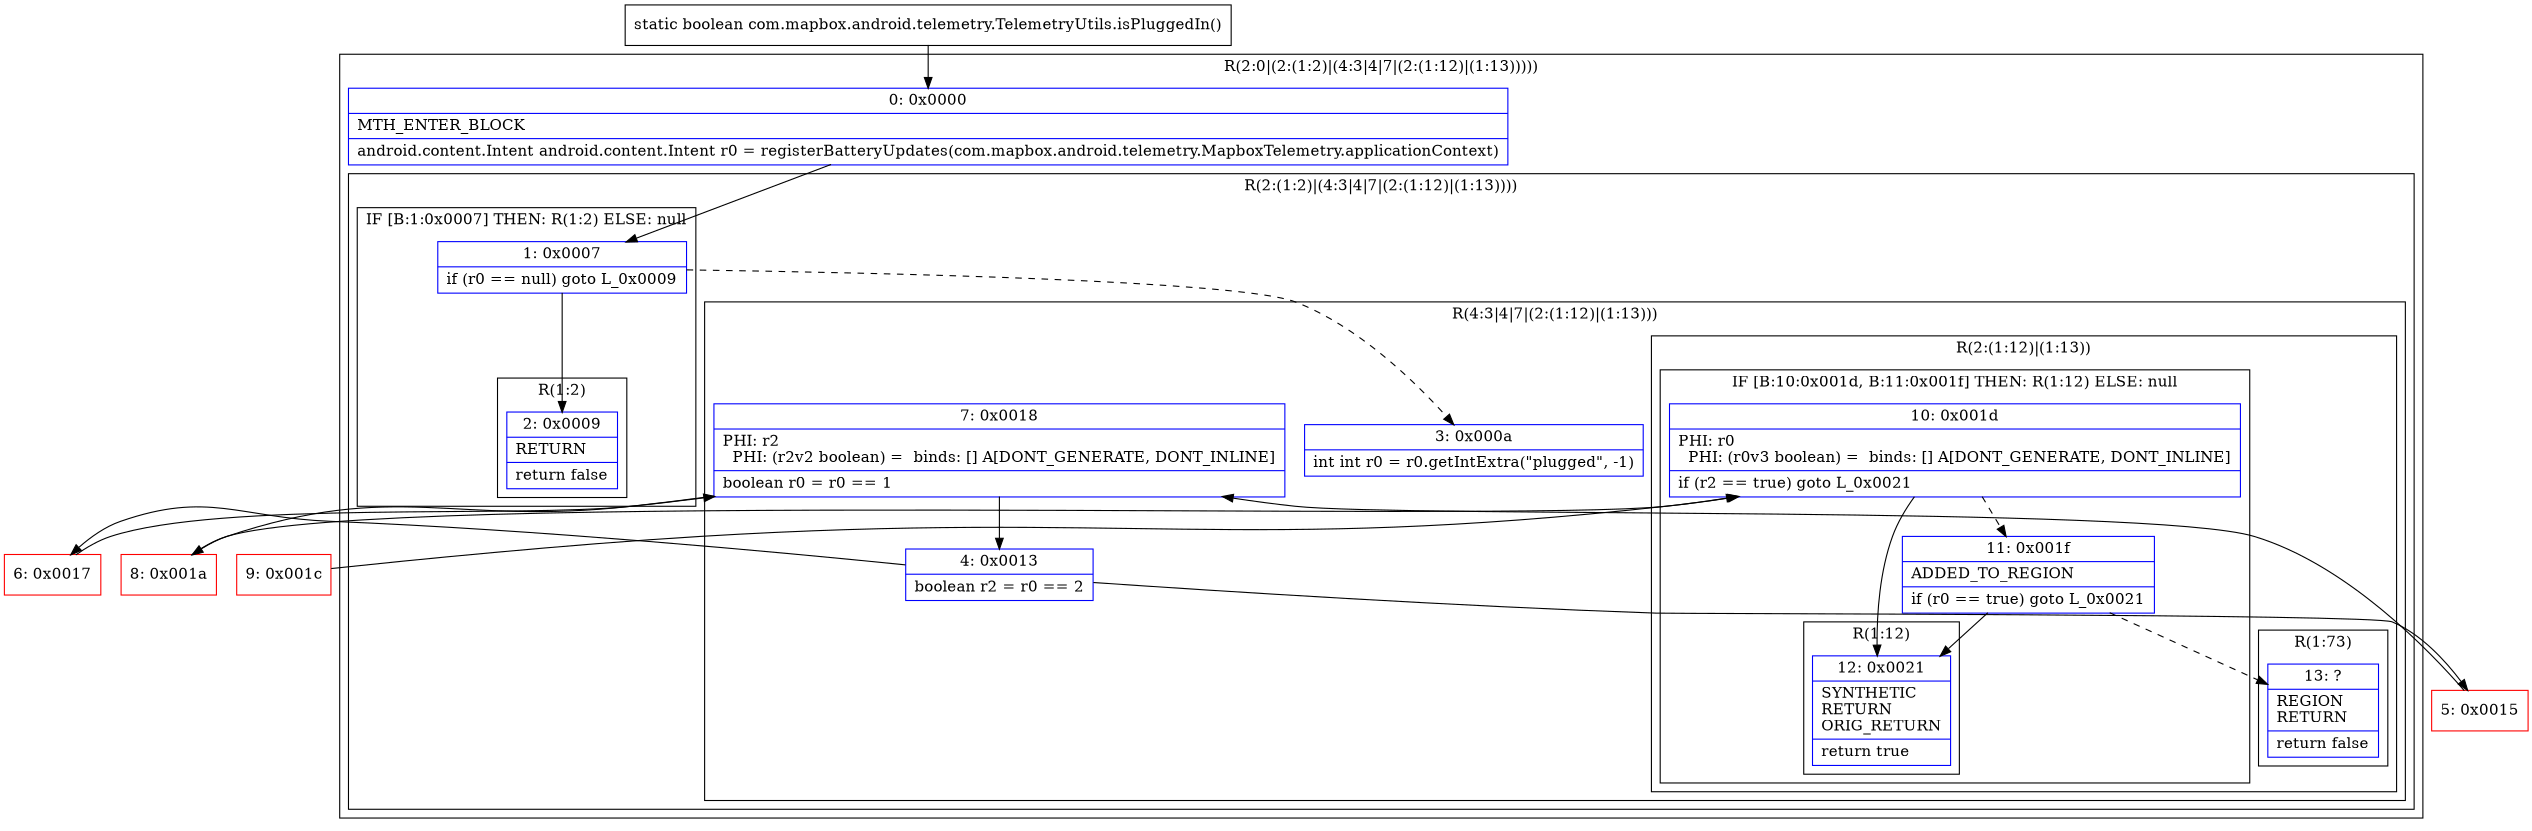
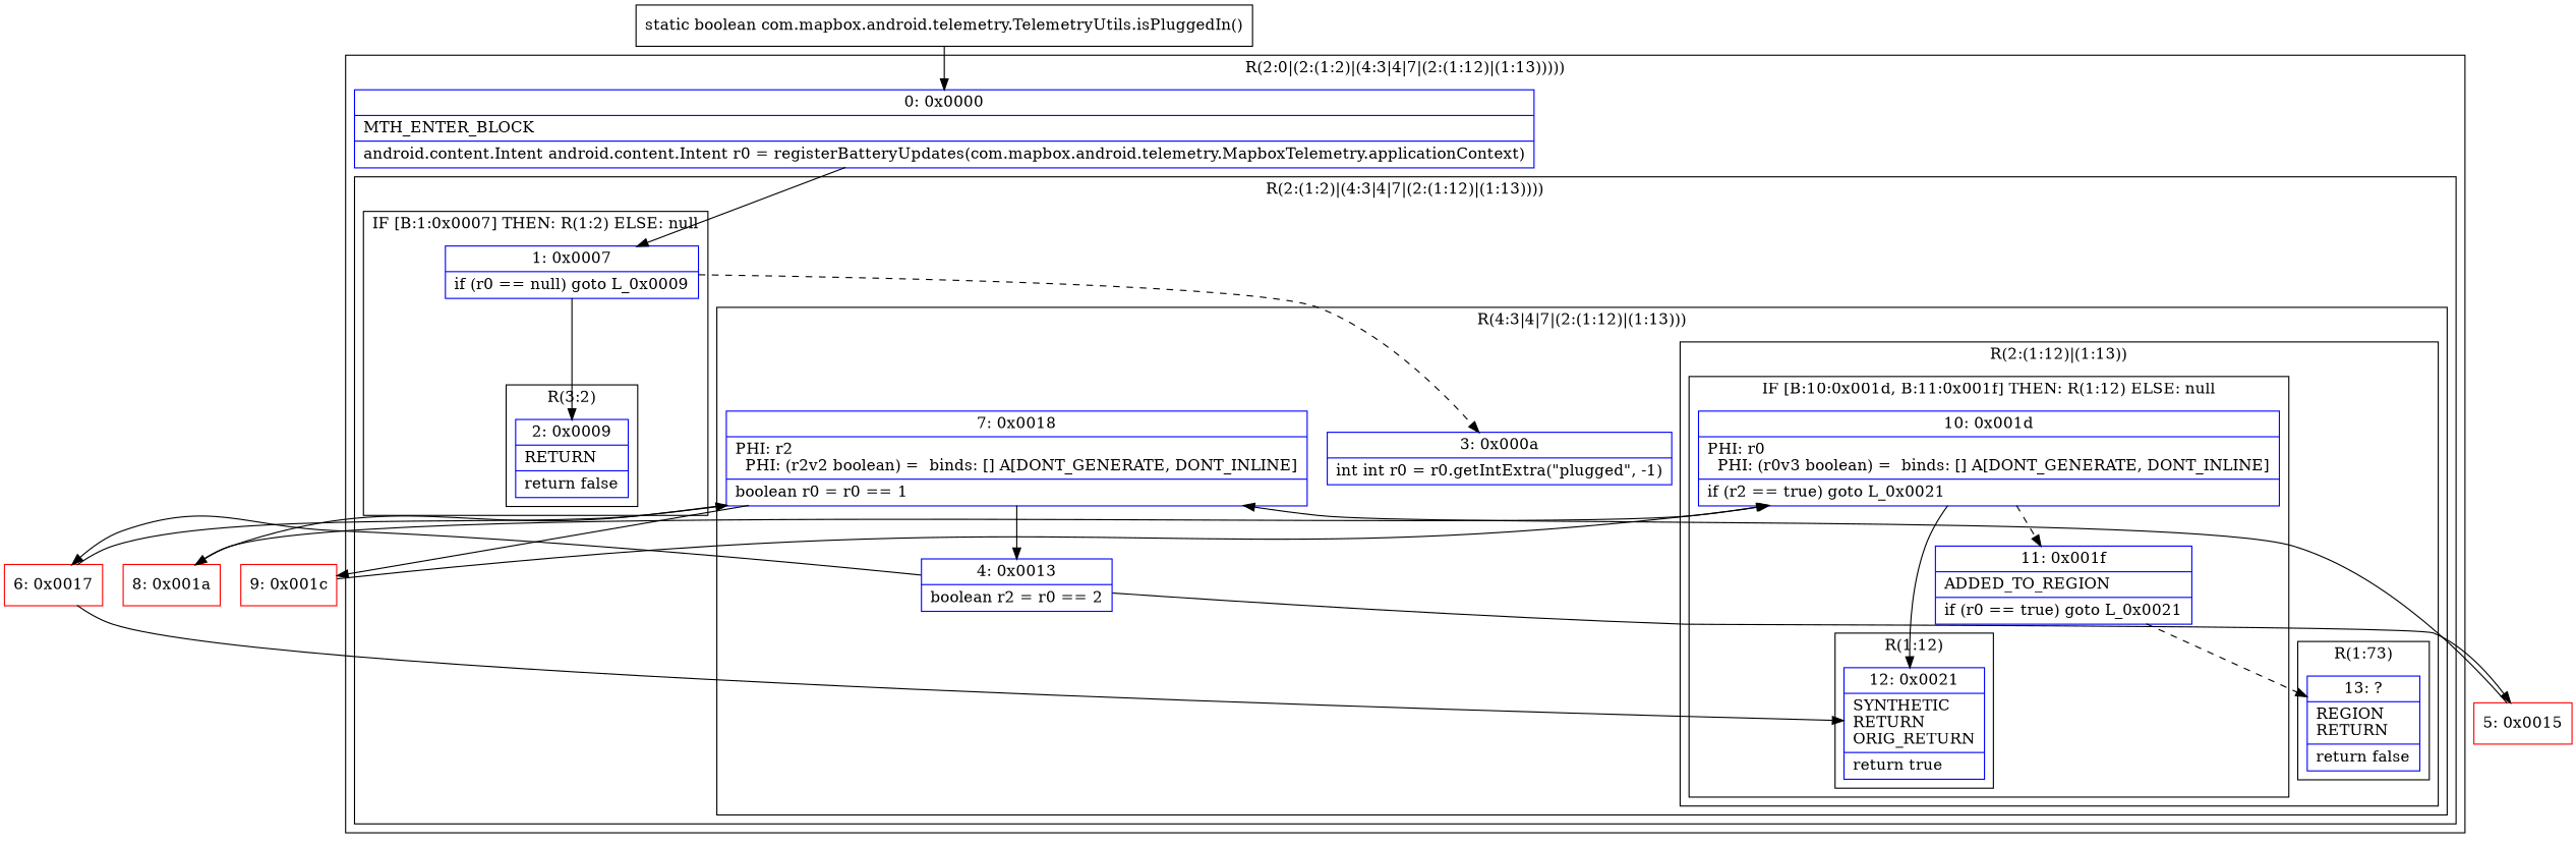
  digraph {
    node [color=blue shape=record]
    n1 [label="{2\:\ 0x0009|RETURN\l|return false\l}"]
    n2 [label="{1\:\ 0x0007|if (r0 == null) goto L_0x0009\l}"]
    n3 [label="{12\:\ 0x0021|SYNTHETIC\lRETURN\lORIG_RETURN\l|return true\l}"]
    n4 [label="{10\:\ 0x001d|PHI: r0 \l  PHI: (r0v3 boolean) =  binds: [] A[DONT_GENERATE, DONT_INLINE]\l|if (r2 == true) goto L_0x0021\l}"]
    n5 [label="{11\:\ 0x001f|ADDED_TO_REGION\l|if (r0 == true) goto L_0x0021\l}"]
    n6 [label="{13\:\ ?|REGION\lRETURN\l|return false\l}"]
    n7 [label="{3\:\ 0x000a|int int r0 = r0.getIntExtra(\"plugged\", \-1)\l}"]
    n8 [label="{4\:\ 0x0013|boolean r2 = r0 == 2\l}"]
    n9 [label="{7\:\ 0x0018|PHI: r2 \l  PHI: (r2v2 boolean) =  binds: [] A[DONT_GENERATE, DONT_INLINE]\l|boolean r0 = r0 == 1\l}"]
    n10 [label="{0\:\ 0x0000|MTH_ENTER_BLOCK\l|android.content.Intent android.content.Intent r0 = registerBatteryUpdates(com.mapbox.android.telemetry.MapboxTelemetry.applicationContext)\l}"]
    n11 [color=red label="{5\:\ 0x0015}"]
    n12 [color=red label="{6\:\ 0x0017}"]
    n13 [color=red label="{8\:\ 0x001a}"]
    n14 [color=red label="{9\:\ 0x001c}"]
    n15 [label="{static boolean com.mapbox.android.telemetry.TelemetryUtils.isPluggedIn() }" color=""]
    subgraph cluster_1 {
      label="R(2:0|(2:(1:2)|(4:3|4|7|(2:(1:12)|(1:13)))))"
      n10
      subgraph cluster_2 {
        label="R(2:(1:2)|(4:3|4|7|(2:(1:12)|(1:13))))"
        subgraph cluster_3 {
          label="IF [B:1:0x0007] THEN: R(1:2) ELSE: null"
          n2
          subgraph cluster_4 {
-           label="R(1:2)"
+           label="R(3:2)"
            n1
          }
        }
        subgraph cluster_5 {
          label="R(4:3|4|7|(2:(1:12)|(1:13)))"
          n7
          n8
          n9
          subgraph cluster_6 {
            label="R(2:(1:12)|(1:13))"
            subgraph cluster_7 {
              label="IF [B:10:0x001d, B:11:0x001f] THEN: R(1:12) ELSE: null"
              n4
              n5
              subgraph cluster_8 {
                label="R(1:12)"
                n3
              }
            }
            subgraph cluster_9 {
              label="R(1:73)"
              n6
            }
          }
        }
      }
    }
    n2 -> n1
    n2 -> n7 [style=dashed]
    n4 -> n3
    n4 -> n5 [style=dashed]
-   n5 -> n3
+   n12 -> n3
    n5 -> n6 [style=dashed]
    n8 -> n11
    n8 -> n12
    n9 -> n8
    n9 -> n13
+   n9 -> n14
    n10 -> n2
    n11 -> n9
    n12 -> n9
    n13 -> n4
    n14 -> n4
    n15 -> n10
  }
